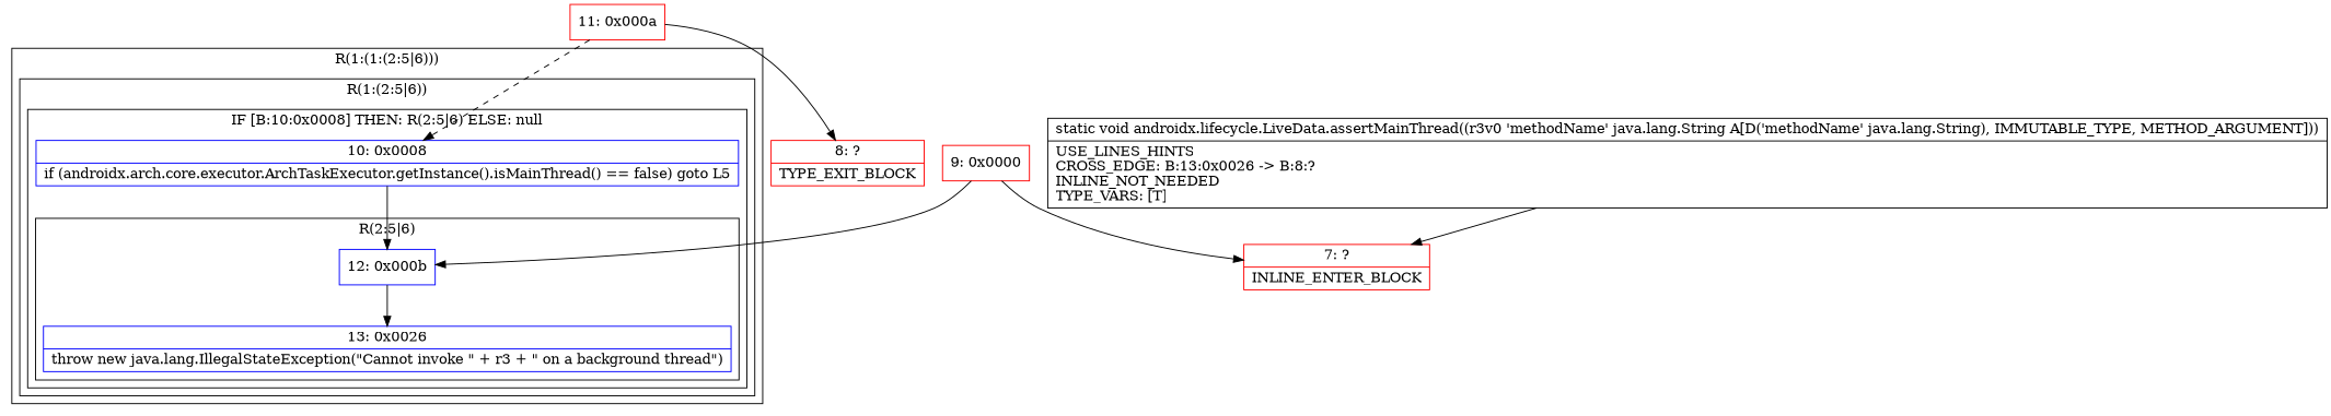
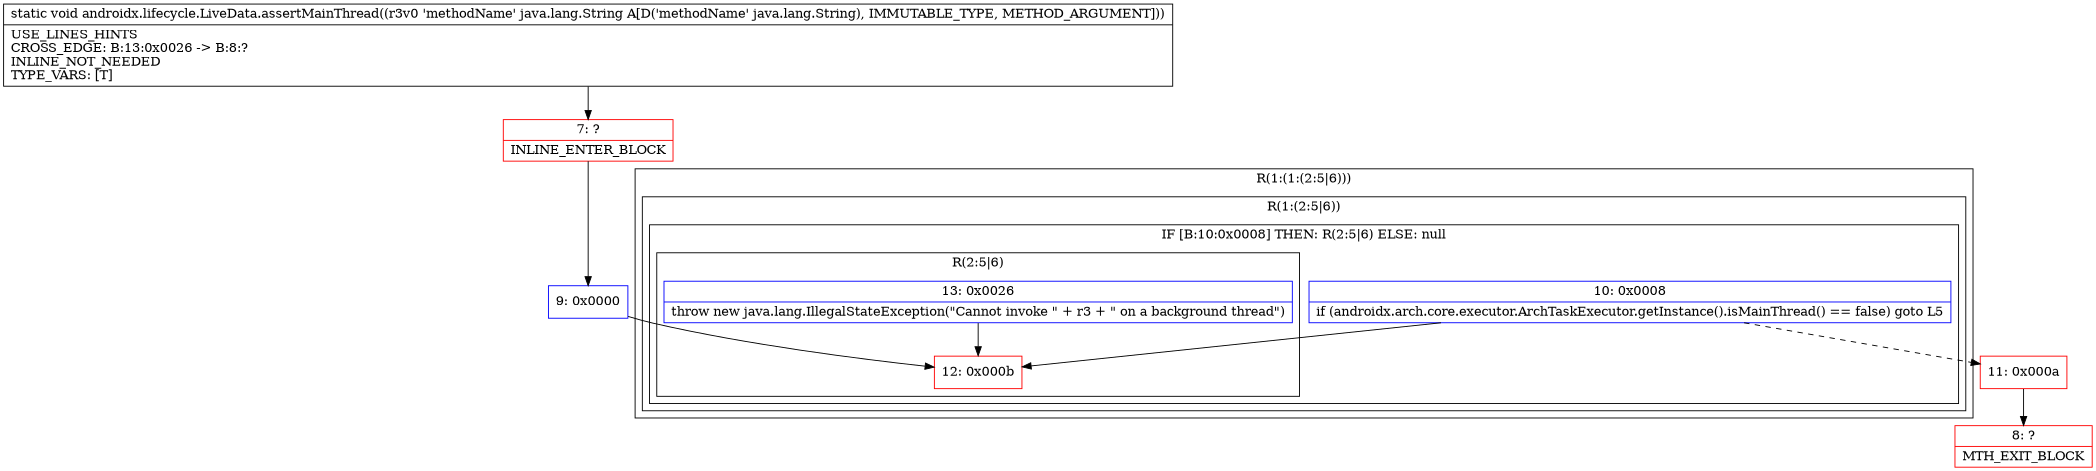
  digraph {
    node [color=red shape=record]
-   n1 [color=blue label="{12\:\ 0x000b}"]
+   n1 [label="{12\:\ 0x000b}"]
    n2 [color=blue label="{13\:\ 0x0026|throw new java.lang.IllegalStateException(\"Cannot invoke \" + r3 + \" on a background thread\")\l}"]
    n3 [color=blue label="{10\:\ 0x0008|if (androidx.arch.core.executor.ArchTaskExecutor.getInstance().isMainThread() == false) goto L5\l}"]
    n4 [label="{11\:\ 0x000a}"]
-   n5 [label="{8\:\ ?|TYPE_EXIT_BLOCK\l}"]
+   n5 [label="{8\:\ ?|MTH_EXIT_BLOCK\l}"]
    n6 [label="{7\:\ ?|INLINE_ENTER_BLOCK\l}"]
-   n7 [label="{9\:\ 0x0000}"]
+   n7 [color=blue label="{9\:\ 0x0000}"]
    n8 [label="{static void androidx.lifecycle.LiveData.assertMainThread((r3v0 'methodName' java.lang.String A[D('methodName' java.lang.String), IMMUTABLE_TYPE, METHOD_ARGUMENT]))  | USE_LINES_HINTS\lCROSS_EDGE: B:13:0x0026 \-\> B:8:?\lINLINE_NOT_NEEDED\lTYPE_VARS: [T]\l}" color=""]
    subgraph cluster_1 {
      label="R(1:(1:(2:5|6)))"
      subgraph cluster_2 {
        label="R(1:(2:5|6))"
        subgraph cluster_3 {
          label="IF [B:10:0x0008] THEN: R(2:5|6) ELSE: null"
          n3
          subgraph cluster_4 {
            label="R(2:5|6)"
            n1
            n2
          }
        }
      }
    }
-   n1 -> n2
+   n2 -> n1
    n3 -> n1
-   n4 -> n3 [style=dashed]
+   n3 -> n4 [style=dashed]
    n4 -> n5
-   n7 -> n6
+   n6 -> n7
    n7 -> n1
    n8 -> n6
  }
